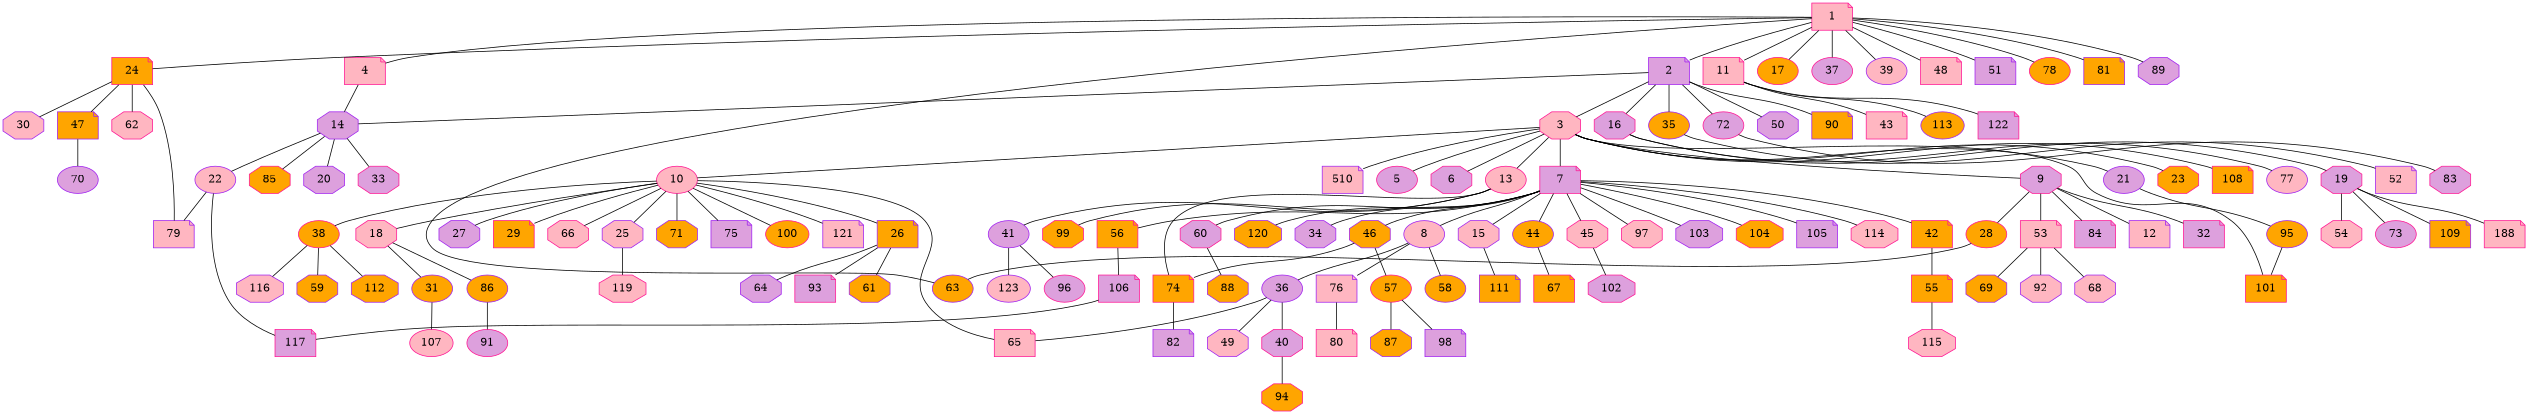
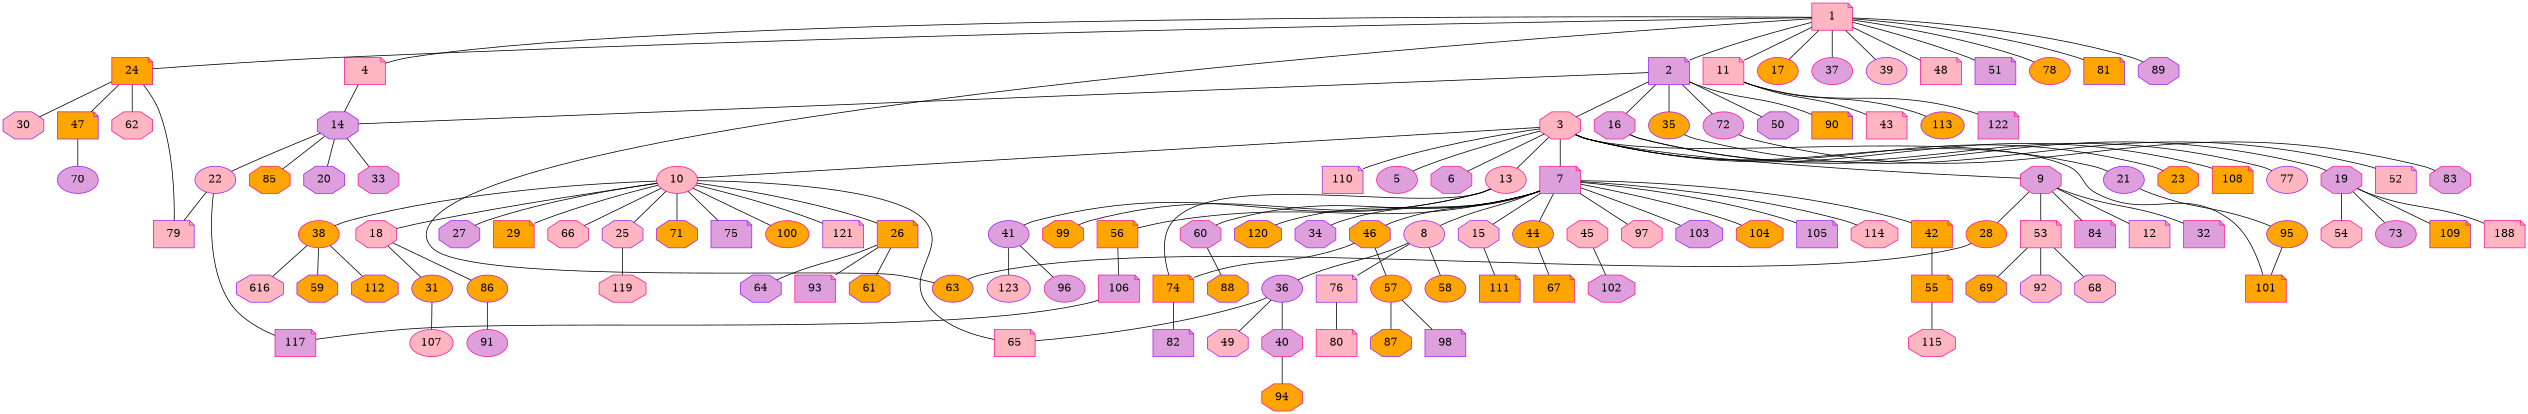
  graph {
    node [color=deeppink fillcolor=orange shape=octagon style=filled]
    1 [fillcolor=lightpink shape=note]
    2 [color=purple fillcolor=plum shape=note]
    4 [fillcolor=lightpink shape=note]
    11 [fillcolor=lightpink shape=note]
    17 [shape=ellipse]
    24 [shape=note]
    37 [fillcolor=plum shape=ellipse]
    39 [color=purple fillcolor=lightpink shape=ellipse]
    48 [fillcolor=lightpink shape=note]
    51 [color=purple fillcolor=plum shape=note]
    63 [color=purple shape=ellipse]
    78 [shape=ellipse]
    81 [color=purple shape=note]
    89 [color=purple fillcolor=plum]
    3 [fillcolor=lightpink]
    14 [color=purple fillcolor=plum]
    16 [fillcolor=plum]
    35 [color=purple shape=ellipse]
    50 [color=purple fillcolor=plum]
    72 [fillcolor=plum shape=ellipse]
    90 [color=purple shape=note]
    43 [fillcolor=lightpink shape=note]
    113 [color=purple shape=ellipse]
    122 [fillcolor=plum shape=note]
    79 [color=purple fillcolor=lightpink shape=note]
    30 [color=purple fillcolor=lightpink]
    47 [color=purple shape=note]
    62 [fillcolor=lightpink]
    5 [fillcolor=plum shape=ellipse]
    6 [fillcolor=plum]
    7 [fillcolor=plum shape=note]
    9 [fillcolor=plum]
    10 [fillcolor=lightpink shape=ellipse]
    13 [fillcolor=lightpink shape=ellipse]
    21 [color=purple fillcolor=plum shape=ellipse]
    23
    101 [shape=note]
    108 [shape=note]
-   110 [color=purple fillcolor=lightpink shape=note label=510]
+   110 [color=purple fillcolor=lightpink shape=note]
    20 [color=purple fillcolor=plum]
    22 [color=purple fillcolor=lightpink shape=ellipse]
    33 [fillcolor=plum]
    85
    19 [fillcolor=plum]
    77 [color=purple fillcolor=lightpink shape=ellipse]
    52 [color=purple fillcolor=lightpink shape=note]
    83 [fillcolor=plum]
    8 [color=purple fillcolor=lightpink shape=ellipse]
    15 [color=purple fillcolor=lightpink]
    34 [color=purple fillcolor=plum]
    42 [shape=note]
    44 [color=purple shape=ellipse]
    45 [fillcolor=lightpink]
    46 [color=purple]
    56 [shape=note]
    60 [fillcolor=plum]
    97 [fillcolor=lightpink]
    103 [color=purple fillcolor=plum]
    104
    105 [color=purple fillcolor=plum shape=note]
    114 [fillcolor=lightpink]
    120 [color=purple]
    12 [color=purple fillcolor=lightpink shape=note]
    28 [shape=ellipse]
    32 [fillcolor=plum shape=note]
    53 [fillcolor=lightpink shape=note]
    84 [fillcolor=plum shape=note]
    18 [fillcolor=lightpink]
    25 [color=purple fillcolor=lightpink]
    26 [color=purple shape=note]
    27 [color=purple fillcolor=plum]
    29 [shape=note]
    38 [shape=ellipse]
    65 [fillcolor=lightpink shape=note]
    66 [fillcolor=lightpink]
    71 [color=purple]
    75 [color=purple fillcolor=plum shape=note]
    100 [shape=ellipse]
    121 [color=purple fillcolor=lightpink shape=note]
    41 [color=purple fillcolor=plum shape=ellipse]
    74 [shape=note]
    99
    95 [color=purple shape=ellipse]
    36 [color=purple fillcolor=plum shape=ellipse]
    58 [color=purple shape=ellipse]
    76 [color=purple fillcolor=lightpink shape=note]
    111 [color=purple shape=note]
    55 [shape=note]
    67 [shape=note]
    102 [fillcolor=plum]
    57 [shape=ellipse]
    106 [fillcolor=plum shape=note]
    88 [color=purple]
    40 [fillcolor=plum]
    49 [color=purple fillcolor=lightpink]
    80 [fillcolor=lightpink shape=note]
    68 [color=purple fillcolor=lightpink]
    69 [color=purple]
    92 [color=purple fillcolor=lightpink]
    31 [color=purple shape=ellipse]
    86 [color=purple shape=ellipse]
    119 [fillcolor=lightpink]
    61 [color=purple]
    64 [color=purple fillcolor=plum]
    93 [fillcolor=plum shape=note]
    59 [color=purple]
    112 [color=purple]
-   116 [color=purple fillcolor=lightpink]
+   116 [color=purple fillcolor=lightpink label=616]
    96 [fillcolor=plum shape=ellipse]
    123 [color=purple fillcolor=lightpink shape=ellipse]
    82 [color=purple fillcolor=plum shape=note]
    117 [fillcolor=plum shape=note]
    54 [fillcolor=lightpink]
    73 [fillcolor=plum shape=ellipse]
    109 [color=purple shape=note]
    n116 [fillcolor=lightpink label=188 shape=note]
    107 [fillcolor=lightpink shape=ellipse]
    91 [fillcolor=plum shape=ellipse]
    70 [color=purple fillcolor=plum shape=ellipse]
    94
    115 [fillcolor=lightpink]
    87 [color=purple]
    98 [color=purple fillcolor=plum shape=note]
    1 -- 2
    1 -- 4
    1 -- 11
    1 -- 17
    1 -- 24
    1 -- 37
    1 -- 39
    1 -- 48
    1 -- 51
    1 -- 63
    1 -- 78
    1 -- 81
    1 -- 89
    2 -- 3
    2 -- 14
    2 -- 16
    2 -- 35
    2 -- 50
    2 -- 72
    2 -- 90
    4 -- 14
    11 -- 43
    11 -- 113
    11 -- 122
    24 -- 79
    24 -- 30
    24 -- 47
    24 -- 62
    3 -- 5
    3 -- 6
    3 -- 7
    3 -- 9
    3 -- 10
    3 -- 13
    3 -- 21
    3 -- 23
    3 -- 101
    3 -- 108
    3 -- 110
    14 -- 20
    14 -- 22
    14 -- 33
    14 -- 85
    16 -- 19
    16 -- 77
    35 -- 52
    72 -- 83
    47 -- 70
    7 -- 8
    7 -- 15
    7 -- 34
    7 -- 42
    7 -- 44
-   7 -- 45
    7 -- 46
    7 -- 56
    7 -- 60
    7 -- 97
    7 -- 103
    7 -- 104
    7 -- 105
    7 -- 114
    7 -- 120
    9 -- 12
    9 -- 28
    9 -- 32
    9 -- 53
    9 -- 84
    10 -- 18
    10 -- 25
    10 -- 26
    10 -- 27
    10 -- 29
    10 -- 38
    10 -- 65
    10 -- 66
    10 -- 71
    10 -- 75
    10 -- 100
    10 -- 121
    13 -- 41
    13 -- 74
    13 -- 99
    21 -- 95
    22 -- 79
    22 -- 117
    19 -- 54
    19 -- 73
    19 -- 109
    19 -- n116
    8 -- 36
    8 -- 58
    8 -- 76
    15 -- 111
    42 -- 55
    44 -- 67
    45 -- 102
    46 -- 74
    46 -- 57
    56 -- 106
    60 -- 88
    28 -- 63
    53 -- 68
    53 -- 69
    53 -- 92
    18 -- 31
    18 -- 86
    25 -- 119
    26 -- 61
    26 -- 64
    26 -- 93
    38 -- 59
    38 -- 112
    38 -- 116
    41 -- 96
    41 -- 123
    74 -- 82
    95 -- 101
    36 -- 65
    36 -- 40
    36 -- 49
    76 -- 80
    55 -- 115
    57 -- 87
    57 -- 98
    106 -- 117
    40 -- 94
    31 -- 107
    86 -- 91
  }
